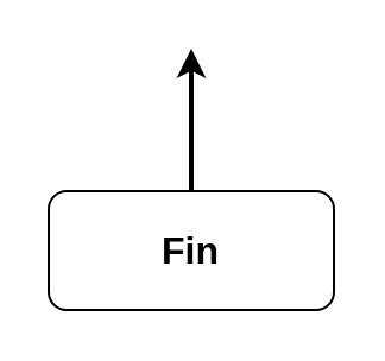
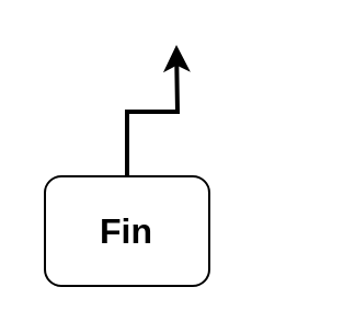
  <mxCell id="0" />
  <mxCell id="1" parent="0" />
  <mxCell id="2" style="edgeStyle=orthogonalEdgeStyle;rounded=0;orthogonalLoop=1;jettySize=auto;html=1;exitX=0.5;exitY=0;exitDx=0;exitDy=0;strokeWidth=2;" edge="1" parent="1" source="3"><mxGeometry relative="1" as="geometry"><mxPoint x="80" y="20" as="targetPoint" /></mxGeometry></mxCell>
- <mxCell id="3" value="&lt;b&gt;&lt;font style=&quot;font-size: 16px;&quot;&gt;Fin&lt;/font&gt;&lt;/b&gt;" style="rounded=1;whiteSpace=wrap;html=1;" vertex="1" parent="1"><mxGeometry x="20" y="80" width="120" height="50" as="geometry" /></mxCell>
+ <mxCell id="3" value="&lt;b&gt;&lt;font style=&quot;font-size: 16px;&quot;&gt;Fin&lt;/font&gt;&lt;/b&gt;" style="rounded=1;whiteSpace=wrap;html=1;" vertex="1" parent="1"><mxGeometry x="20" y="80" width="75" height="50" as="geometry" /></mxCell>
